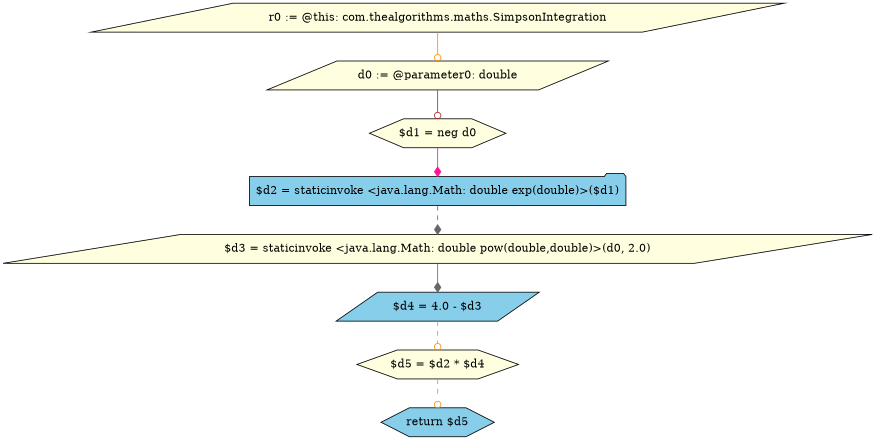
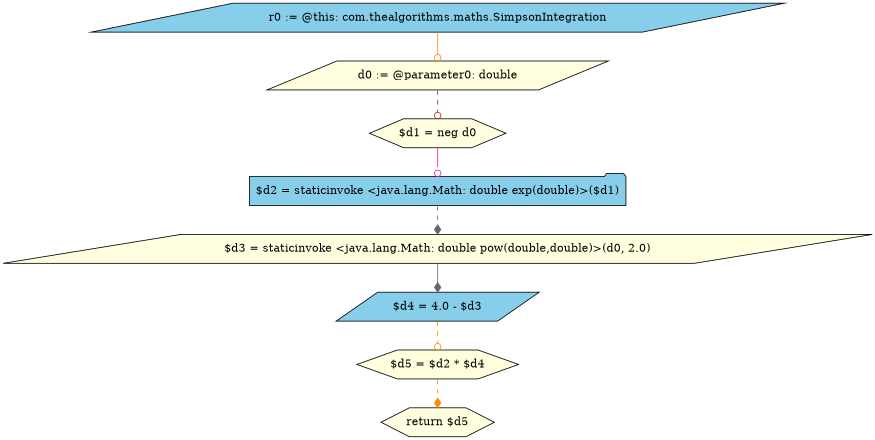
  digraph {
    node [fillcolor=skyblue shape=parallelogram style=filled]
    edge [arrowhead=diamond color=darkorange style=dashed]
-   "r0 := @this: com.thealgorithms.maths.SimpsonIntegration" [fillcolor=lightyellow]
+   "r0 := @this: com.thealgorithms.maths.SimpsonIntegration"
    "d0 := @parameter0: double" [fillcolor=lightyellow]
    "$d1 = neg d0" [fillcolor=lightyellow shape=hexagon]
    "$d2 = staticinvoke <java.lang.Math: double exp(double)>($d1)" [shape=folder]
    "$d3 = staticinvoke <java.lang.Math: double pow(double,double)>(d0, 2.0)" [fillcolor=lightyellow]
    "$d4 = 4.0 - $d3"
    "$d5 = $d2 * $d4" [fillcolor=lightyellow shape=hexagon]
-   "return $d5" [shape=hexagon]
+   "return $d5" [fillcolor=lightyellow shape=hexagon]
    "r0 := @this: com.thealgorithms.maths.SimpsonIntegration" -> "d0 := @parameter0: double" [arrowhead=odot style=solid]
-   "d0 := @parameter0: double" -> "$d1 = neg d0" [arrowhead=odot color=brown style=solid]
-   "$d1 = neg d0" -> "$d2 = staticinvoke <java.lang.Math: double exp(double)>($d1)" [color=deeppink style=solid]
+   "d0 := @parameter0: double" -> "$d1 = neg d0" [arrowhead=odot color=brown]
+   "$d1 = neg d0" -> "$d2 = staticinvoke <java.lang.Math: double exp(double)>($d1)" [arrowhead=odot color=deeppink style=solid]
    "$d2 = staticinvoke <java.lang.Math: double exp(double)>($d1)" -> "$d3 = staticinvoke <java.lang.Math: double pow(double,double)>(d0, 2.0)" [color=gray40]
    "$d3 = staticinvoke <java.lang.Math: double pow(double,double)>(d0, 2.0)" -> "$d4 = 4.0 - $d3" [color=gray40 style=solid]
    "$d4 = 4.0 - $d3" -> "$d5 = $d2 * $d4" [arrowhead=odot]
-   "$d5 = $d2 * $d4" -> "return $d5" [arrowhead=odot]
+   "$d5 = $d2 * $d4" -> "return $d5"
  }
